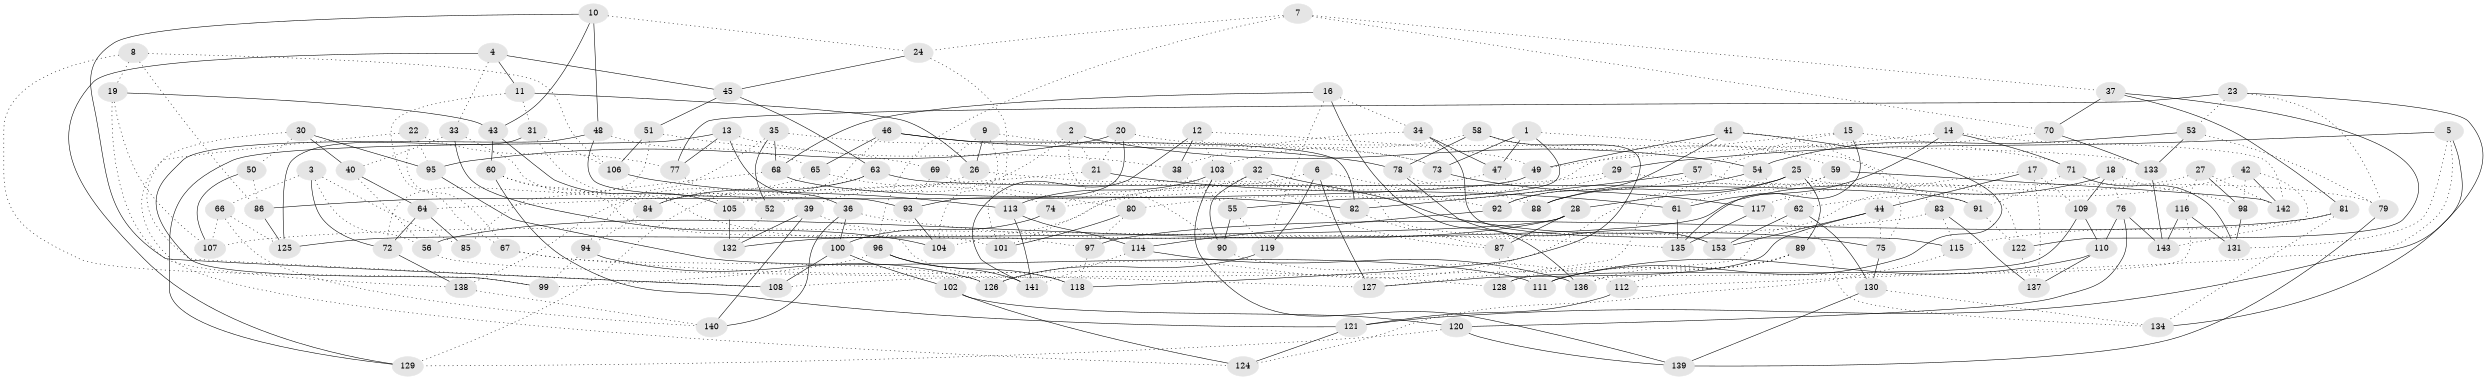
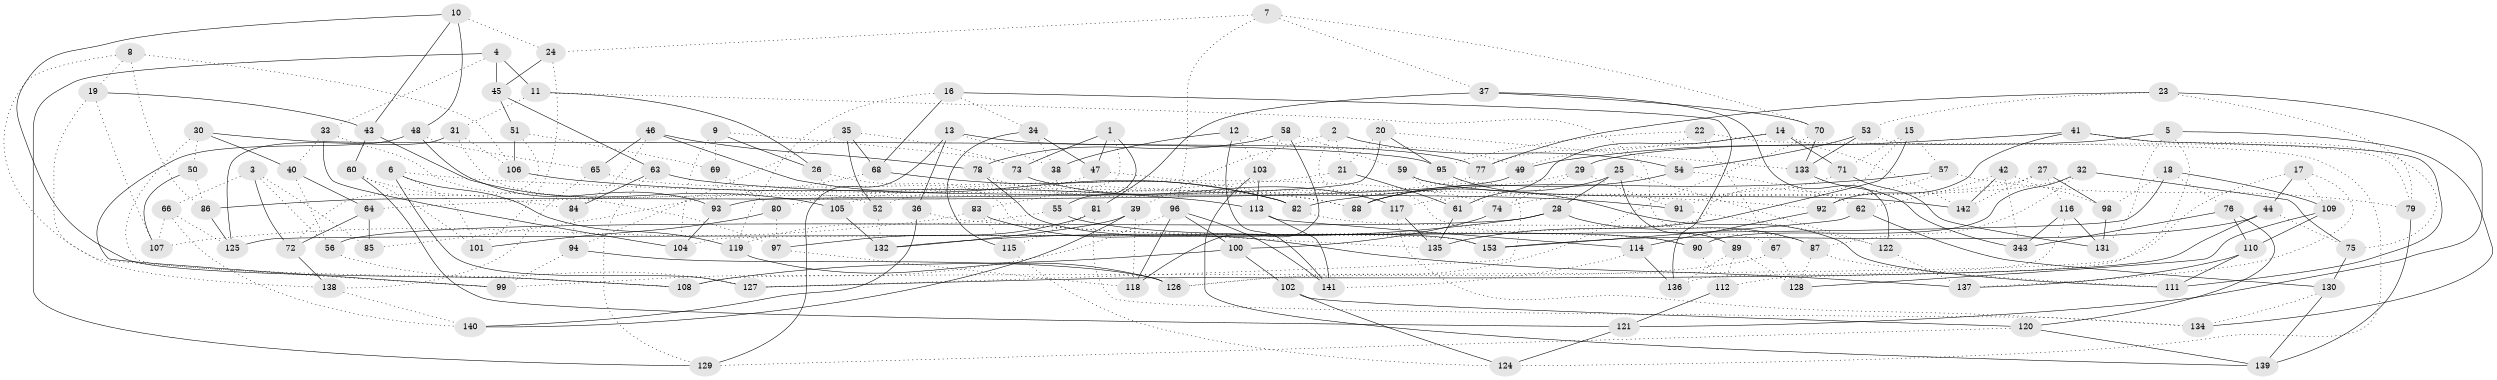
  graph {
    node [color=gray90 style=filled]
    edge [style=solid]
    1
    47
    55
    73
    83
    88
    52
    90
    119
    117
    137
    107
    115
    2
    21
    39
    54
    61
    64
    132
    140
    118
    62
    112
    3
    56
    66
    72
    85
    127
    125
    138
    4
    11
    33
    45
    129
    26
    31
    67
    104
    40
    97
    51
    63
    5
    29
    131
    134
    74
    80
    91
    121
    6
    92
    101
    114
    126
    7
    24
    37
    70
    96
    122
    81
    133
    99
    141
    8
    19
    86
    106
    43
    113
    9
    69
    105
    n78 [label=153]
    93
    10
    48
    108
    60
    65
    128
    12
    38
    49
    103
    139
    13
    36
    77
    135
    100
    14
    71
    142
    15
    57
    79
    82
    16
    34
    68
    136
    17
    44
    109
    75
    110
    18
    76
    98
-   143
+   143 [label=343]
    120
    20
    95
    111
    22
    124
    23
    53
    25
    28
    89
    87
    27
    116
    30
    50
    32
    130
    102
    35
    94
    41
    42
    84
    46
    78
    58
    59
    1 -- 47
    1 -- 55
    1 -- 73
    1 -- 83 [style=dotted]
    47 -- 88 [style=dotted]
    47 -- 52 [style=dotted]
    55 -- 90
    55 -- 119 [style=dotted]
    73 -- 117
    83 -- 137
    83 -- 107 [style=dotted]
    83 -- 115 [style=dotted]
    52 -- 132 [style=dotted]
    90 -- 112 [style=dotted]
    119 -- 126
    117 -- 134 [style=dotted]
    117 -- 135
    115 -- 124 [style=dotted]
    2 -- 90 [style=dotted]
    2 -- 21 [style=dotted]
    2 -- 39 [style=dotted]
    2 -- 54
    21 -- 61
    21 -- 64 [style=dotted]
    39 -- 132
    39 -- 140
    39 -- 118 [style=dotted]
    54 -- 88
    54 -- 62 [style=dotted]
    61 -- 135
    64 -- 72
    64 -- 85
    62 -- n78
    62 -- 130
    112 -- 121
    3 -- 56 [style=dotted]
    3 -- 66 [style=dotted]
    3 -- 72
    3 -- 85 [style=dotted]
    56 -- 127 [style=dotted]
    66 -- 107 [style=dotted]
    66 -- 140 [style=dotted]
    66 -- 125 [style=dotted]
    72 -- 138
    138 -- 140 [style=dotted]
    4 -- 11
    4 -- 33 [style=dotted]
    4 -- 45
    4 -- 129
    11 -- 26
    11 -- 31 [style=dotted]
    11 -- 67 [style=dotted]
    33 -- 104
    33 -- 40 [style=dotted]
    33 -- 97 [style=dotted]
    45 -- 51
    45 -- 63
    26 -- 105 [style=dotted]
    26 -- n78 [style=dotted]
    31 -- 52 [style=dotted]
    31 -- 125
    31 -- 106 [style=dotted]
    67 -- 126 [style=dotted]
    67 -- 128 [style=dotted]
    40 -- 64
    40 -- 56 [style=dotted]
    97 -- 118 [style=dotted]
    51 -- 72 [style=dotted]
    51 -- 106
    51 -- 69 [style=dotted]
    63 -- 129 [style=dotted]
    63 -- 91
    63 -- 84
    5 -- 112 [style=dotted]
    5 -- 29
    5 -- 131 [style=dotted]
    5 -- 134
    29 -- 74 [style=dotted]
    29 -- 80 [style=dotted]
    29 -- 91 [style=dotted]
    74 -- 100
    80 -- 97 [style=dotted]
    80 -- 101
    91 -- 122 [style=dotted]
    121 -- 124
    6 -- 119
    6 -- 127
    6 -- 92 [style=dotted]
    6 -- 101 [style=dotted]
    92 -- 114
    114 -- 141 [style=dotted]
    114 -- 136
    7 -- 24 [style=dotted]
    7 -- 37 [style=dotted]
    7 -- 70 [style=dotted]
    7 -- 96 [style=dotted]
    24 -- 45
    24 -- 101 [style=dotted]
    37 -- 70
    37 -- 122
    37 -- 81
    70 -- 126 [style=dotted]
    70 -- 133
    96 -- 118
    96 -- 99 [style=dotted]
    96 -- 141
    122 -- 137 [style=dotted]
    81 -- 115 [style=dotted]
    81 -- 97
    81 -- 134 [style=dotted]
    133 -- 143
    8 -- 99 [style=dotted]
    8 -- 19 [style=dotted]
    8 -- 86 [style=dotted]
    8 -- 106 [style=dotted]
    19 -- 107 [style=dotted]
    19 -- 138 [style=dotted]
    19 -- 43
    86 -- 125
    106 -- 113
    43 -- 105
    43 -- 60
    113 -- 114
    113 -- 141
    9 -- 73 [style=dotted]
    9 -- 26
    9 -- 104 [style=dotted]
    9 -- 69 [style=dotted]
    69 -- 80 [style=dotted]
    69 -- 93 [style=dotted]
    105 -- 132
    93 -- 104
    10 -- 24 [style=dotted]
    10 -- 43
    10 -- 48
    10 -- 108
    48 -- 99
    48 -- 93
    48 -- 65 [style=dotted]
    60 -- 121
    60 -- 101 [style=dotted]
    60 -- 84 [style=dotted]
    65 -- 138 [style=dotted]
    65 -- 74 [style=dotted]
    12 -- 141
    12 -- 38
    12 -- 49 [style=dotted]
    12 -- 103 [style=dotted]
    38 -- 55 [style=dotted]
    49 -- 86
    103 -- 113
    103 -- 139
    13 -- 129
    13 -- 38 [style=dotted]
    13 -- 36
    13 -- 77
    36 -- 140
    36 -- 135 [style=dotted]
-   36 -- 100
+   96 -- 100
    77 -- 105 [style=dotted]
    100 -- 108
    100 -- 102
    14 -- 61
    14 -- 49 [style=dotted]
    14 -- 71
    14 -- 142 [style=dotted]
    71 -- 131
    71 -- 91 [style=dotted]
    15 -- 104 [style=dotted]
    15 -- 135
    15 -- 71 [style=dotted]
    15 -- 57 [style=dotted]
    57 -- 92 [style=dotted]
    57 -- 79 [style=dotted]
    57 -- 82
    79 -- 139
    82 -- 87 [style=dotted]
    16 -- 119 [style=dotted]
    16 -- 34 [style=dotted]
    16 -- 68
    16 -- 136
    34 -- 47
    34 -- 115
    34 -- 38 [style=dotted]
    68 -- 85 [style=dotted]
    68 -- 82
    17 -- 137 [style=dotted]
    17 -- 108 [style=dotted]
    17 -- 44
    17 -- 109 [style=dotted]
    44 -- 127
    44 -- n78
    44 -- 75 [style=dotted]
    109 -- 128
    109 -- 110
    75 -- 130
    110 -- 137
    110 -- 111
    18 -- 125
    18 -- 109
    18 -- 76 [style=dotted]
    18 -- 98 [style=dotted]
    76 -- 110
    76 -- 143
    76 -- 120
    98 -- 131
    120 -- 129 [style=dotted]
    120 -- 139
    20 -- 21 [style=dotted]
    20 -- 133 [style=dotted]
    20 -- 93
    20 -- 95
    95 -- 111
    22 -- 67 [style=dotted]
    22 -- 77 [style=dotted]
    22 -- 95 [style=dotted]
    22 -- 124 [style=dotted]
    23 -- 121
    23 -- 77
    23 -- 79 [style=dotted]
    23 -- 53 [style=dotted]
    53 -- 54
    53 -- 133
    53 -- 79 [style=dotted]
    25 -- 88
    25 -- 122 [style=dotted]
    25 -- 28
    25 -- 89
    28 -- 132
    28 -- 56
    28 -- 87
    89 -- 112 [style=dotted]
    89 -- 128 [style=dotted]
    89 -- 136 [style=dotted]
    87 -- 128 [style=dotted]
    87 -- 111 [style=dotted]
    27 -- 117 [style=dotted]
    27 -- 142 [style=dotted]
    27 -- 98
    27 -- 116 [style=dotted]
    116 -- 131
    116 -- 136 [style=dotted]
    116 -- 143
    30 -- 40
    30 -- 108 [style=dotted]
    30 -- 95
    30 -- 50 [style=dotted]
    50 -- 107
    50 -- 86 [style=dotted]
    32 -- 90
    32 -- 74 [style=dotted]
    32 -- 75
    32 -- 87 [style=dotted]
    130 -- 134 [style=dotted]
    130 -- 139
    102 -- 120
    102 -- 124
    35 -- 73 [style=dotted]
    35 -- 52
    35 -- 68
    35 -- 94 [style=dotted]
    94 -- 126
    94 -- 99 [style=dotted]
    41 -- 92
    41 -- 49
    41 -- 75 [style=dotted]
    41 -- 111
    42 -- 62 [style=dotted]
    42 -- 142
    42 -- 98 [style=dotted]
    42 -- 143 [style=dotted]
    84 -- 94 [style=dotted]
    46 -- 65
    46 -- 82
    46 -- 84 [style=dotted]
    46 -- 78
    78 -- 88 [style=dotted]
    78 -- n78
    58 -- 118
    58 -- 103 [style=dotted]
    58 -- 78
    58 -- 59 [style=dotted]
    59 -- 61 [style=dotted]
    59 -- 127 [style=dotted]
    59 -- 142
  }
